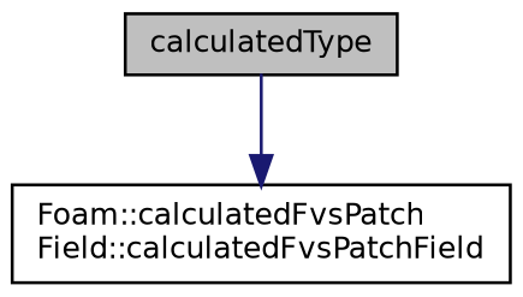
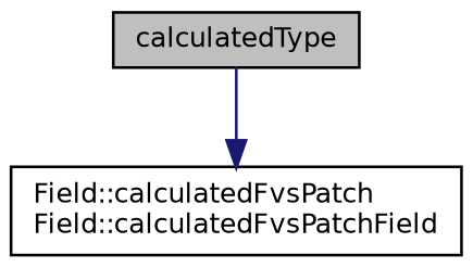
  digraph {
    rankdir=TB
    node [color=black fontname=Helvetica fontsize=10 shape=record]
    n1 [fillcolor=grey75 fontcolor=black height=0.2 label=calculatedType style=filled width=0.4]
-   n2 [height=0.2 label="Foam::calculatedFvsPatch\lField::calculatedFvsPatchField" width=0.4]
+   n2 [height=0.2 label="Field::calculatedFvsPatch\lField::calculatedFvsPatchField" width=0.4]
    n1 -> n2 [color=midnightblue fontname=Helvetica fontsize=10 labelfontname=Helvetica labelfontsize=10 style=solid]
  }
